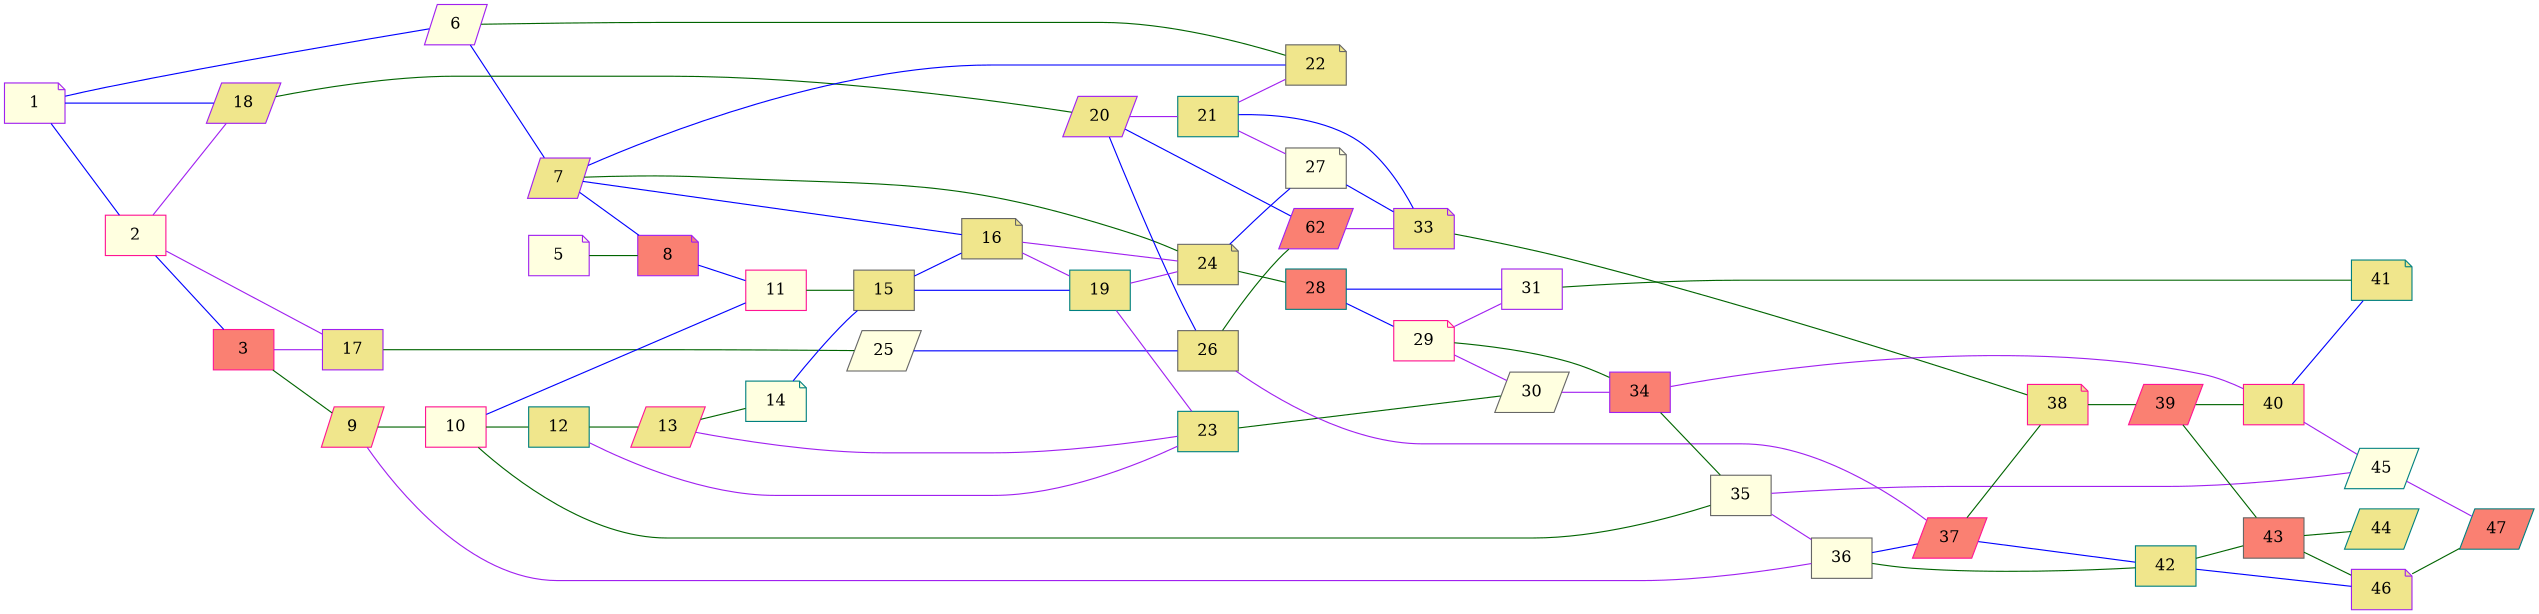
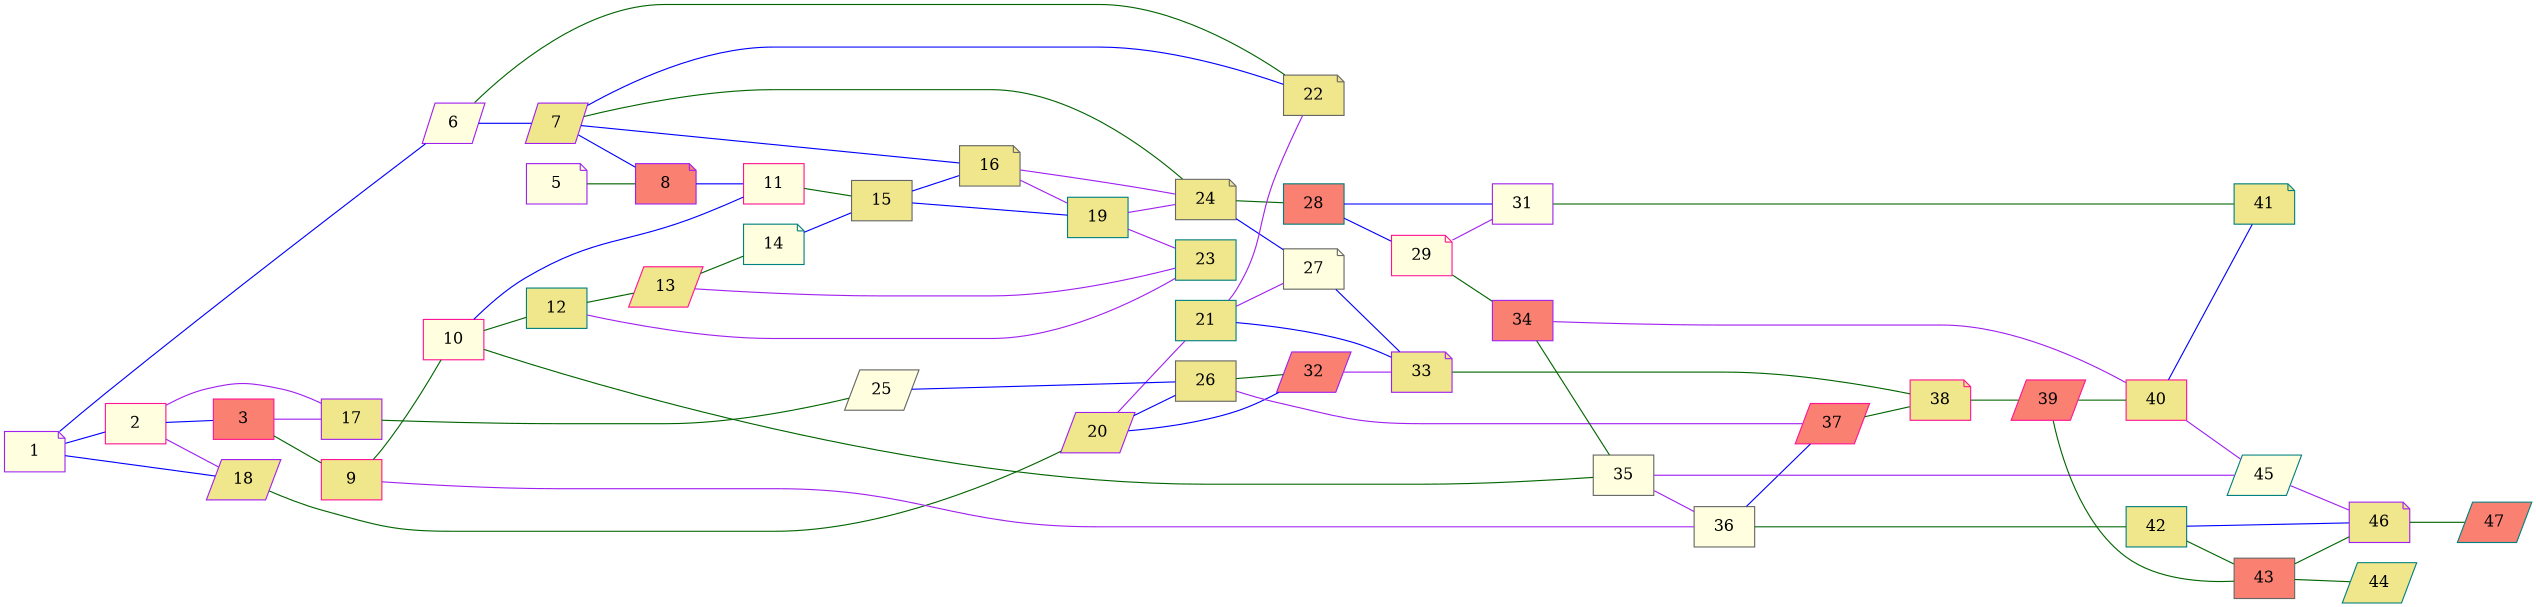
  graph {
    rankdir=LR
    node [color=purple fillcolor=khaki shape=box style=filled]
    edge [color=darkgreen weight=1.0]
    1 [fillcolor=lightyellow shape=note]
    2 [color=deeppink fillcolor=lightyellow]
    6 [fillcolor=lightyellow shape=parallelogram]
    18 [shape=parallelogram]
    3 [color=deeppink fillcolor=salmon]
    17
    7 [shape=parallelogram]
    22 [color=gray40 shape=note]
    20 [shape=parallelogram]
-   9 [color=deeppink shape=parallelogram]
+   9 [color=deeppink]
    25 [color=gray40 fillcolor=lightyellow shape=parallelogram]
    10 [color=deeppink fillcolor=lightyellow]
    36 [color=gray40 fillcolor=lightyellow]
    5 [fillcolor=lightyellow shape=note]
    8 [fillcolor=salmon shape=note]
    11 [color=deeppink fillcolor=lightyellow]
    16 [color=gray40 shape=note]
    24 [color=gray40 shape=note]
    19 [color=teal]
    27 [color=gray40 fillcolor=lightyellow shape=note]
    28 [color=teal fillcolor=salmon]
    15 [color=gray40]
    12 [color=teal]
    35 [color=gray40 fillcolor=lightyellow]
    37 [color=deeppink fillcolor=salmon shape=parallelogram]
    42 [color=teal]
    13 [color=deeppink shape=parallelogram]
    23 [color=teal]
    45 [color=teal fillcolor=lightyellow shape=parallelogram]
    14 [color=teal fillcolor=lightyellow shape=note]
-   30 [color=gray40 fillcolor=lightyellow shape=parallelogram]
    26 [color=gray40]
    21 [color=teal]
-   32 [fillcolor=salmon shape=parallelogram label=62]
+   32 [fillcolor=salmon shape=parallelogram]
    33 [shape=note]
    38 [color=deeppink shape=note]
    34 [fillcolor=salmon]
    29 [color=deeppink fillcolor=lightyellow shape=note]
    31 [fillcolor=lightyellow]
    41 [color=teal shape=note]
    40 [color=deeppink]
    39 [color=deeppink fillcolor=salmon shape=parallelogram]
    47 [color=teal fillcolor=salmon shape=parallelogram]
    43 [color=gray40 fillcolor=salmon]
    46 [shape=note]
    44 [color=teal shape=parallelogram]
    1 -- 2 [color=blue]
    1 -- 6 [color=blue]
    1 -- 18 [color=blue weight=2.0]
    2 -- 18 [color=purple]
    2 -- 3 [color=blue]
    2 -- 17 [color=purple]
    6 -- 7 [color=blue]
    6 -- 22
    18 -- 20
    3 -- 17 [color=purple weight=3.0]
    3 -- 9
    17 -- 25 [weight=2.0]
    7 -- 22 [color=blue]
    7 -- 8 [color=blue weight=2.0]
    7 -- 16 [color=blue]
    7 -- 24
    20 -- 26 [color=blue]
    20 -- 21 [color=purple]
    20 -- 32 [color=blue]
    9 -- 10
    9 -- 36 [color=purple]
    25 -- 26 [color=blue weight=2.0]
    10 -- 11 [color=blue]
    10 -- 12
    10 -- 35
    36 -- 37 [color=blue]
    36 -- 42
    5 -- 8
    8 -- 11 [color=blue]
    11 -- 15 [weight=2.0]
    16 -- 24 [color=purple]
    16 -- 19 [color=purple]
    24 -- 27 [color=blue]
    24 -- 28 [weight=2.0]
    19 -- 24 [color=purple]
    19 -- 23 [color=purple]
    27 -- 33 [color=blue]
    28 -- 29 [color=blue]
    28 -- 31 [color=blue weight=3.0]
    15 -- 16 [color=blue]
    15 -- 19 [color=blue]
    12 -- 13 [weight=2.0]
    12 -- 23 [color=purple]
    35 -- 36 [color=purple]
    35 -- 45 [color=purple weight=2.0]
-   37 -- 42 [color=blue]
    37 -- 38
    42 -- 43
    42 -- 46 [color=blue]
    13 -- 23 [color=purple]
    13 -- 14 [weight=2.0]
-   23 -- 30
-   45 -- 47 [color=purple weight=2.0]
+   45 -- 46 [color=purple weight=2.0]
    14 -- 15 [color=blue weight=2.0]
-   30 -- 34 [color=purple]
    26 -- 37 [color=purple weight=2.0]
    26 -- 32
    21 -- 22 [color=purple weight=2.0]
    21 -- 27 [color=purple]
    21 -- 33 [color=blue]
    32 -- 33 [color=purple weight=2.0]
    33 -- 38 [weight=2.0]
    38 -- 39 [weight=2.0]
    34 -- 35 [weight=2.0]
    34 -- 40 [color=purple]
-   29 -- 30 [color=purple]
    29 -- 34
    29 -- 31 [color=purple]
    31 -- 41 [weight=2.0]
    40 -- 45 [color=purple]
    40 -- 41 [color=blue]
    39 -- 40 [weight=2.0]
    39 -- 43 [weight=2.0]
    43 -- 46 [weight=3.0]
    43 -- 44 [weight=2.0]
    46 -- 47 [weight=2.0]
  }
